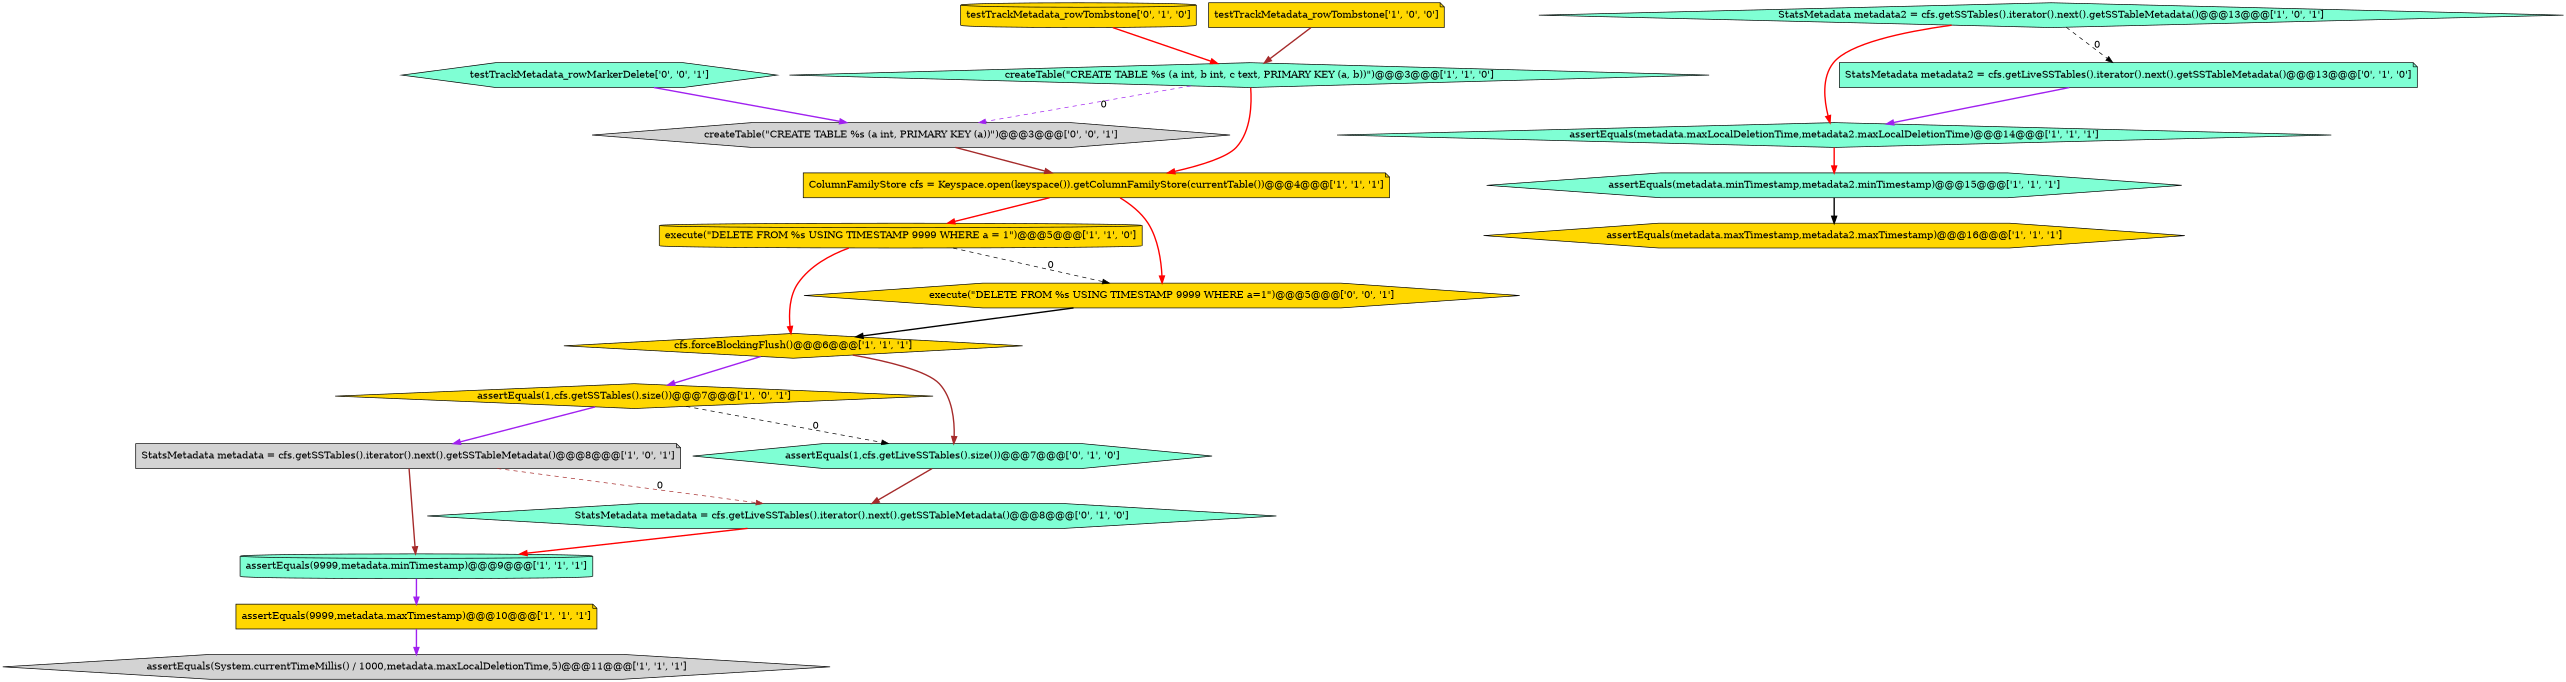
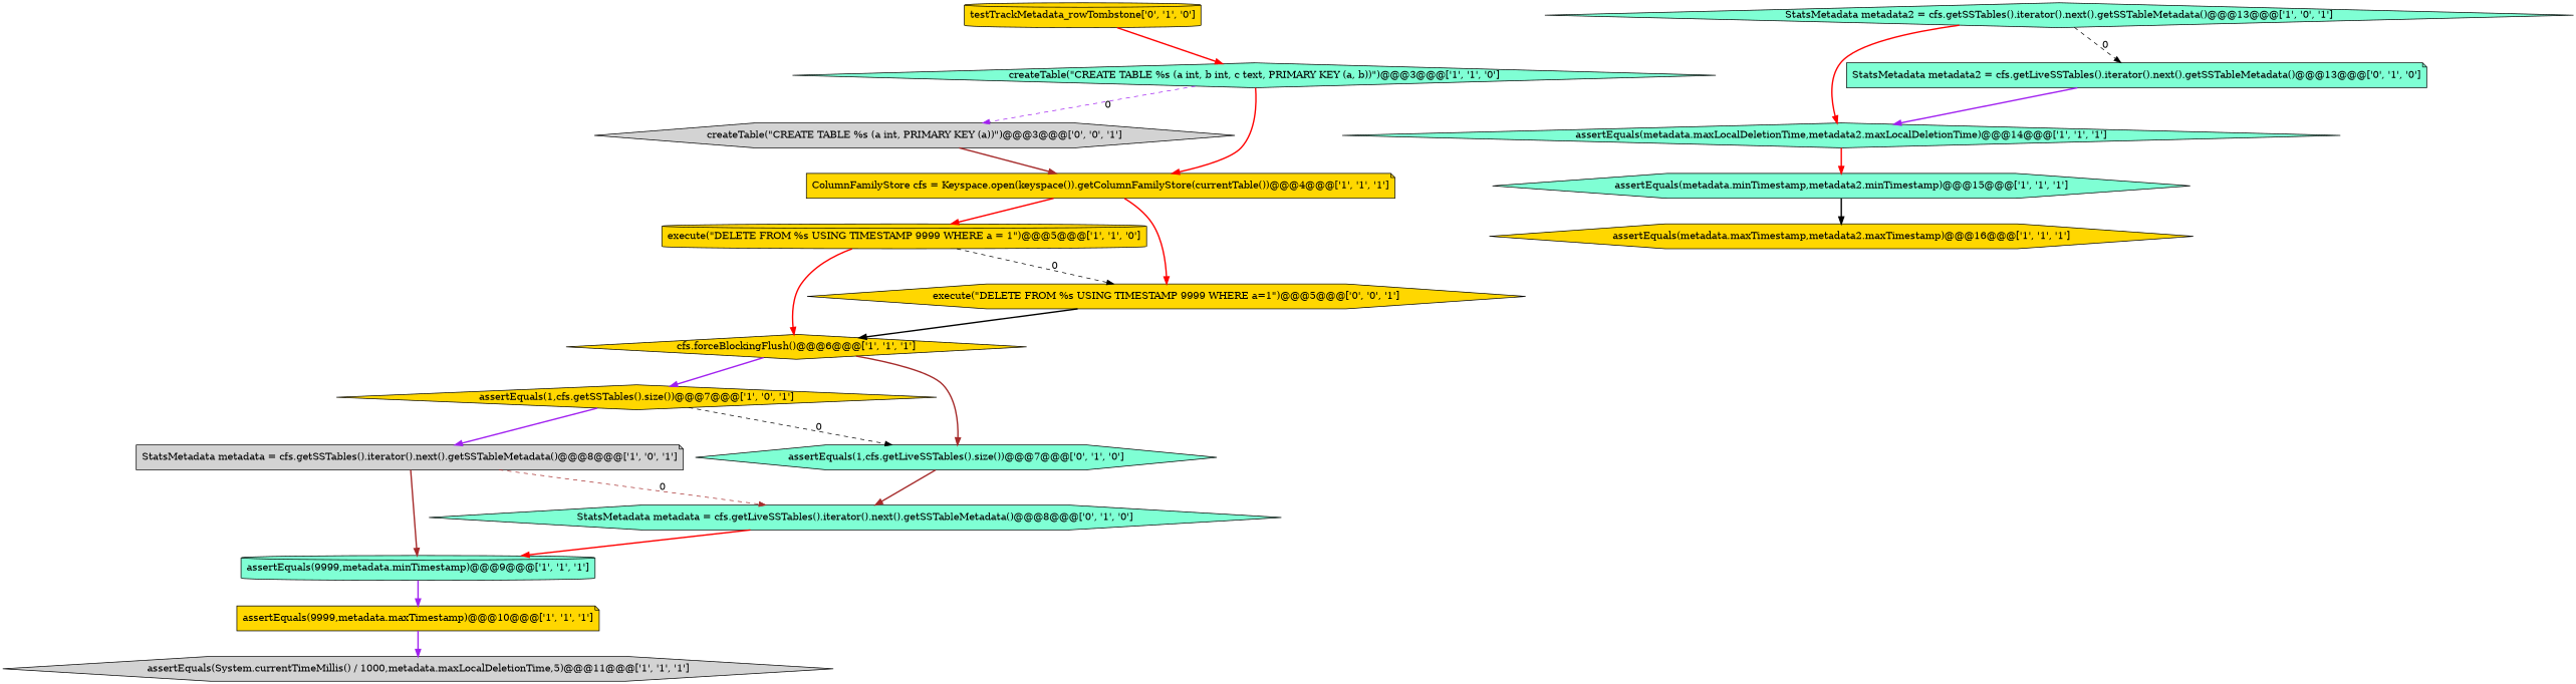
  digraph {
    node [fillcolor=gold shape=hexagon style=filled]
    edge [color=red style=bold]
    n1 [label="ColumnFamilyStore cfs = Keyspace.open(keyspace()).getColumnFamilyStore(currentTable())@@@4@@@['1', '1', '1']" shape=note]
    n2 [label="execute(\"DELETE FROM %s USING TIMESTAMP 9999 WHERE a = 1\")@@@5@@@['1', '1', '0']" shape=cylinder]
    n3 [label="execute(\"DELETE FROM %s USING TIMESTAMP 9999 WHERE a=1\")@@@5@@@['0', '0', '1']"]
    n4 [label="cfs.forceBlockingFlush()@@@6@@@['1', '1', '1']" shape=diamond]
-   n5 [fillcolor=aquamarine label="testTrackMetadata_rowMarkerDelete['0', '0', '1']"]
    n6 [fillcolor=lightgrey label="createTable(\"CREATE TABLE %s (a int, PRIMARY KEY (a))\")@@@3@@@['0', '0', '1']"]
    n7 [label="assertEquals(9999,metadata.maxTimestamp)@@@10@@@['1', '1', '1']" shape=note]
    n8 [fillcolor=lightgrey label="assertEquals(System.currentTimeMillis() / 1000,metadata.maxLocalDeletionTime,5)@@@11@@@['1', '1', '1']"]
    n9 [label="assertEquals(1,cfs.getSSTables().size())@@@7@@@['1', '0', '1']" shape=diamond]
    n10 [fillcolor=aquamarine label="assertEquals(1,cfs.getLiveSSTables().size())@@@7@@@['0', '1', '0']"]
    n11 [fillcolor=aquamarine label="assertEquals(metadata.maxLocalDeletionTime,metadata2.maxLocalDeletionTime)@@@14@@@['1', '1', '1']" shape=diamond]
    n12 [fillcolor=aquamarine label="assertEquals(metadata.minTimestamp,metadata2.minTimestamp)@@@15@@@['1', '1', '1']"]
    n13 [label="assertEquals(metadata.maxTimestamp,metadata2.maxTimestamp)@@@16@@@['1', '1', '1']"]
    n14 [fillcolor=lightgrey label="StatsMetadata metadata = cfs.getSSTables().iterator().next().getSSTableMetadata()@@@8@@@['1', '0', '1']" shape=note]
    n15 [fillcolor=aquamarine label="StatsMetadata metadata = cfs.getLiveSSTables().iterator().next().getSSTableMetadata()@@@8@@@['0', '1', '0']"]
    n16 [fillcolor=aquamarine label="createTable(\"CREATE TABLE %s (a int, b int, c text, PRIMARY KEY (a, b))\")@@@3@@@['1', '1', '0']" shape=diamond]
    n17 [label="testTrackMetadata_rowTombstone['0', '1', '0']" shape=cylinder]
    n18 [fillcolor=aquamarine label="assertEquals(9999,metadata.minTimestamp)@@@9@@@['1', '1', '1']" shape=cylinder]
-   n19 [label="testTrackMetadata_rowTombstone['1', '0', '0']" shape=note]
    n20 [fillcolor=aquamarine label="StatsMetadata metadata2 = cfs.getSSTables().iterator().next().getSSTableMetadata()@@@13@@@['1', '0', '1']" shape=diamond]
    n21 [fillcolor=aquamarine label="StatsMetadata metadata2 = cfs.getLiveSSTables().iterator().next().getSSTableMetadata()@@@13@@@['0', '1', '0']" shape=note]
    n1 -> n2
    n1 -> n3
    n2 -> n3 [color=black label=0 style=dashed]
    n2 -> n4
    n3 -> n4 [color=black]
    n4 -> n9 [color=purple]
    n4 -> n10 [color=brown]
-   n5 -> n6 [color=purple]
    n6 -> n1 [color=brown]
    n7 -> n8 [color=purple]
    n9 -> n10 [color=black label=0 style=dashed]
    n9 -> n14 [color=purple]
    n10 -> n15 [color=brown]
    n11 -> n12
    n12 -> n13 [color=black]
    n14 -> n15 [color=brown label=0 style=dashed]
    n14 -> n18 [color=brown]
    n15 -> n18
    n16 -> n1
    n16 -> n6 [color=purple label=0 style=dashed]
    n17 -> n16
    n18 -> n7 [color=purple]
-   n19 -> n16 [color=brown]
    n20 -> n11
    n20 -> n21 [color=black label=0 style=dashed]
    n21 -> n11 [color=purple]
  }
